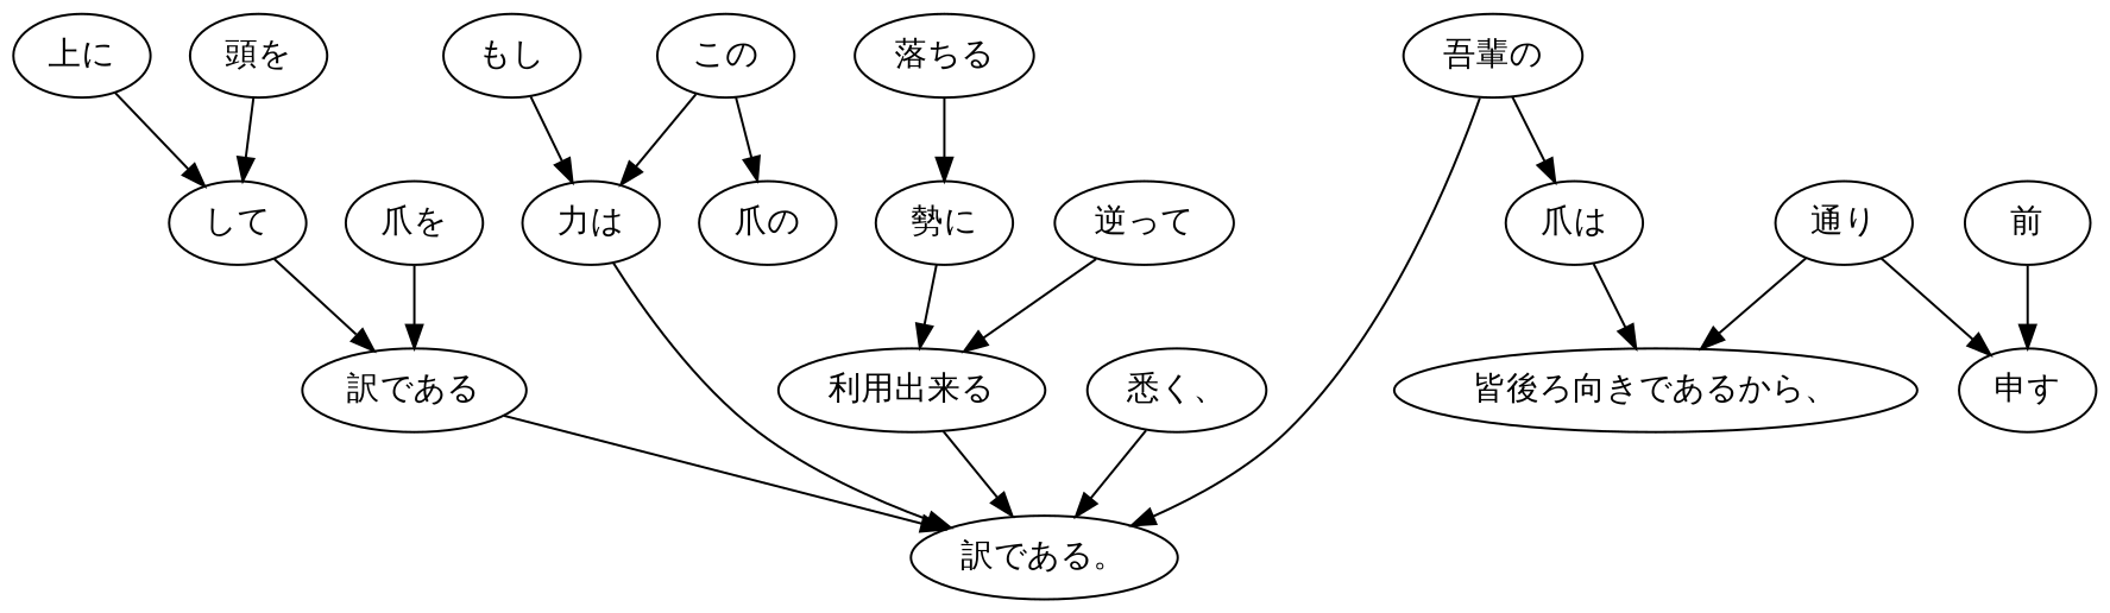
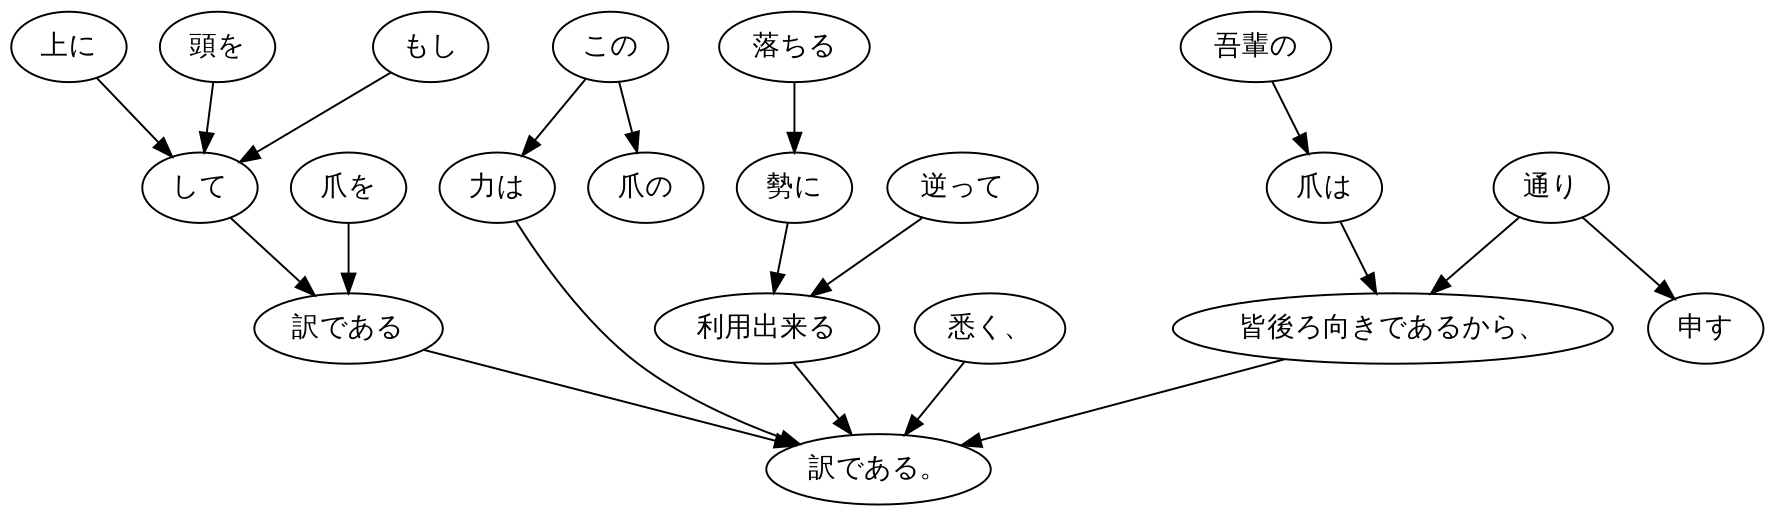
  digraph {
    fontname="EB Garamond"
    node [fontname="EB Garamond"]
    edge [fontname="EB Garamond"]
    n1 [label="吾輩の"]
    n2 [label="爪は"]
    n3 [label="皆後ろ向きであるから、"]
    n4 [label="訳である。"]
-   n5 [label="前"]
    n6 [label="申す"]
    n7 [label="通り"]
    n8 [label="もし"]
    n9 [label="して"]
    n10 [label="訳である"]
    n11 [label="頭を"]
    n12 [label="上に"]
    n13 [label="爪を"]
    n14 [label="この"]
    n15 [label="爪の"]
    n16 [label="力は"]
    n17 [label="悉く、"]
    n18 [label="落ちる"]
    n19 [label="勢に"]
    n20 [label="利用出来る"]
    n21 [label="逆って"]
    n1 -> n2
    n2 -> n3
-   n1 -> n4
-   n5 -> n6
+   n3 -> n4
    n7 -> n3
    n7 -> n6
-   n8 -> n16
+   n8 -> n9
    n9 -> n10
    n10 -> n4
    n11 -> n9
    n12 -> n9
    n13 -> n10
    n14 -> n15
    n14 -> n16
    n16 -> n4
    n17 -> n4
    n18 -> n19
    n19 -> n20
    n20 -> n4
    n21 -> n20
  }
